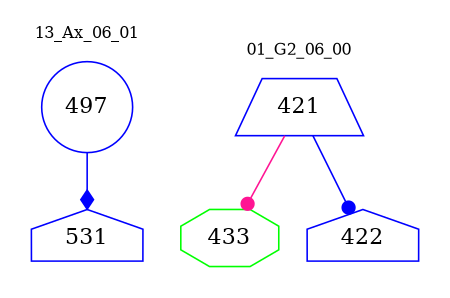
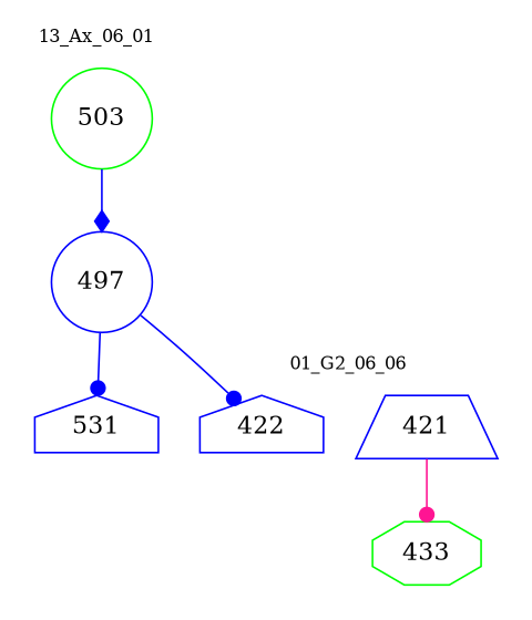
  digraph {
    node [color=blue shape=circle]
    edge [arrowhead=diamond color=blue]
+   n1 [color=green label=503]
    n2 [label=497]
    n3 [label=531 shape=house]
    n4 [color=green label=433 shape=octagon]
    n5 [label=421 shape=trapezium]
    n6 [label=422 shape=house]
    subgraph cluster_1 {
      color=white
      fontsize=10
      label="13_Ax_06_01"
+     n1
      n2
      n3
    }
    subgraph cluster_2 {
      color=white
      fontsize=10
-     label="01_G2_06_00"
+     label="01_G2_06_06"
      n4
      n5
      n6
    }
-   n2 -> n3
+   n1 -> n2
+   n2 -> n3 [arrowhead=dot]
    n5 -> n4 [arrowhead=dot color=deeppink]
-   n5 -> n6 [arrowhead=dot]
+   n2 -> n6 [arrowhead=dot]
  }
